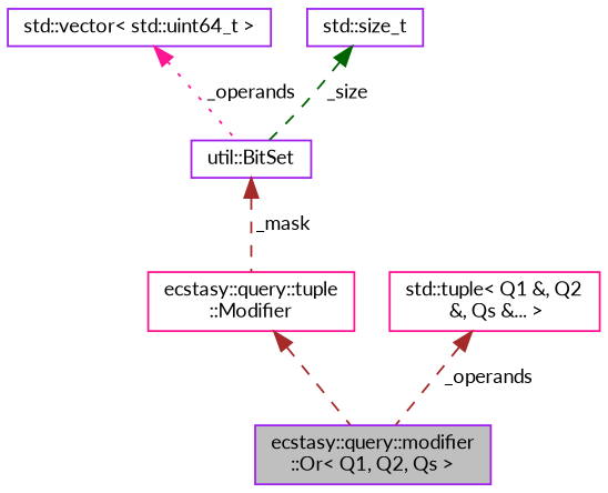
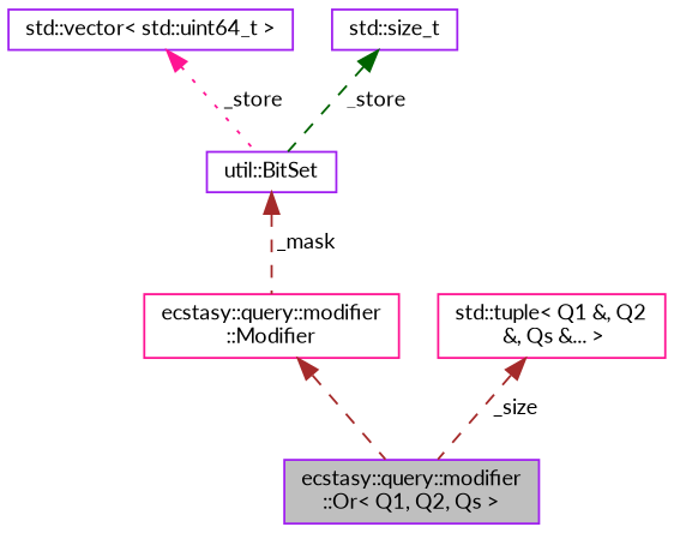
  digraph {
    fontname=Lato
    node [color=purple fillcolor=white fontname=Lato fontsize=10 shape=record style=filled]
    edge [color=brown dir=back fontname=Lato fontsize=10 labelfontname=Helvetica labelfontsize=10 style=dashed]
    n1 [fillcolor=grey75 fontcolor=black height=0.2 label="ecstasy::query::modifier\l::Or\< Q1, Q2, Qs \>" width=0.4]
-   n2 [color=deeppink height=0.2 label="ecstasy::query::tuple\l::Modifier" width=0.4]
+   n2 [color=deeppink height=0.2 label="ecstasy::query::modifier\l::Modifier" width=0.4]
    n3 [height=0.2 label="util::BitSet" width=0.4]
    n4 [height=0.2 label="std::vector\< std::uint64_t \>" width=0.4]
    n5 [height=0.2 label="std::size_t" width=0.4]
    n6 [color=deeppink height=0.2 label="std::tuple\< Q1 &, Q2\l &, Qs &... \>" width=0.4]
    n2 -> n1
    n3 -> n2 [label=" _mask"]
-   n4 -> n3 [color=deeppink label=" _operands" style=dotted]
-   n5 -> n3 [color=darkgreen label=" _size"]
-   n6 -> n1 [label=" _operands"]
+   n4 -> n3 [color=deeppink label=" _store" style=dotted]
+   n5 -> n3 [color=darkgreen label=" _store"]
+   n6 -> n1 [label=" _size"]
  }
